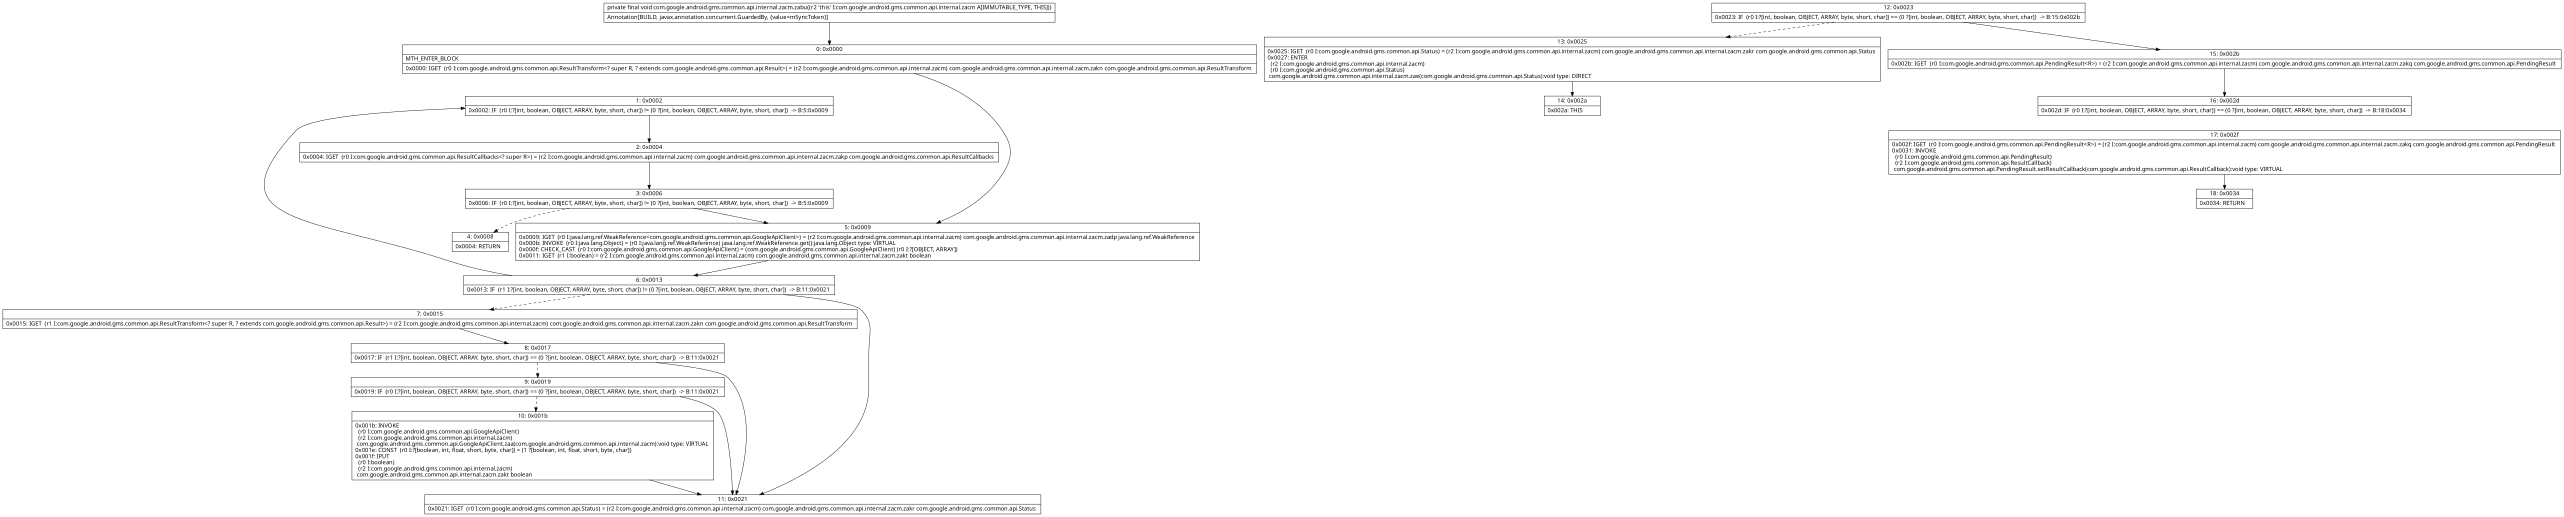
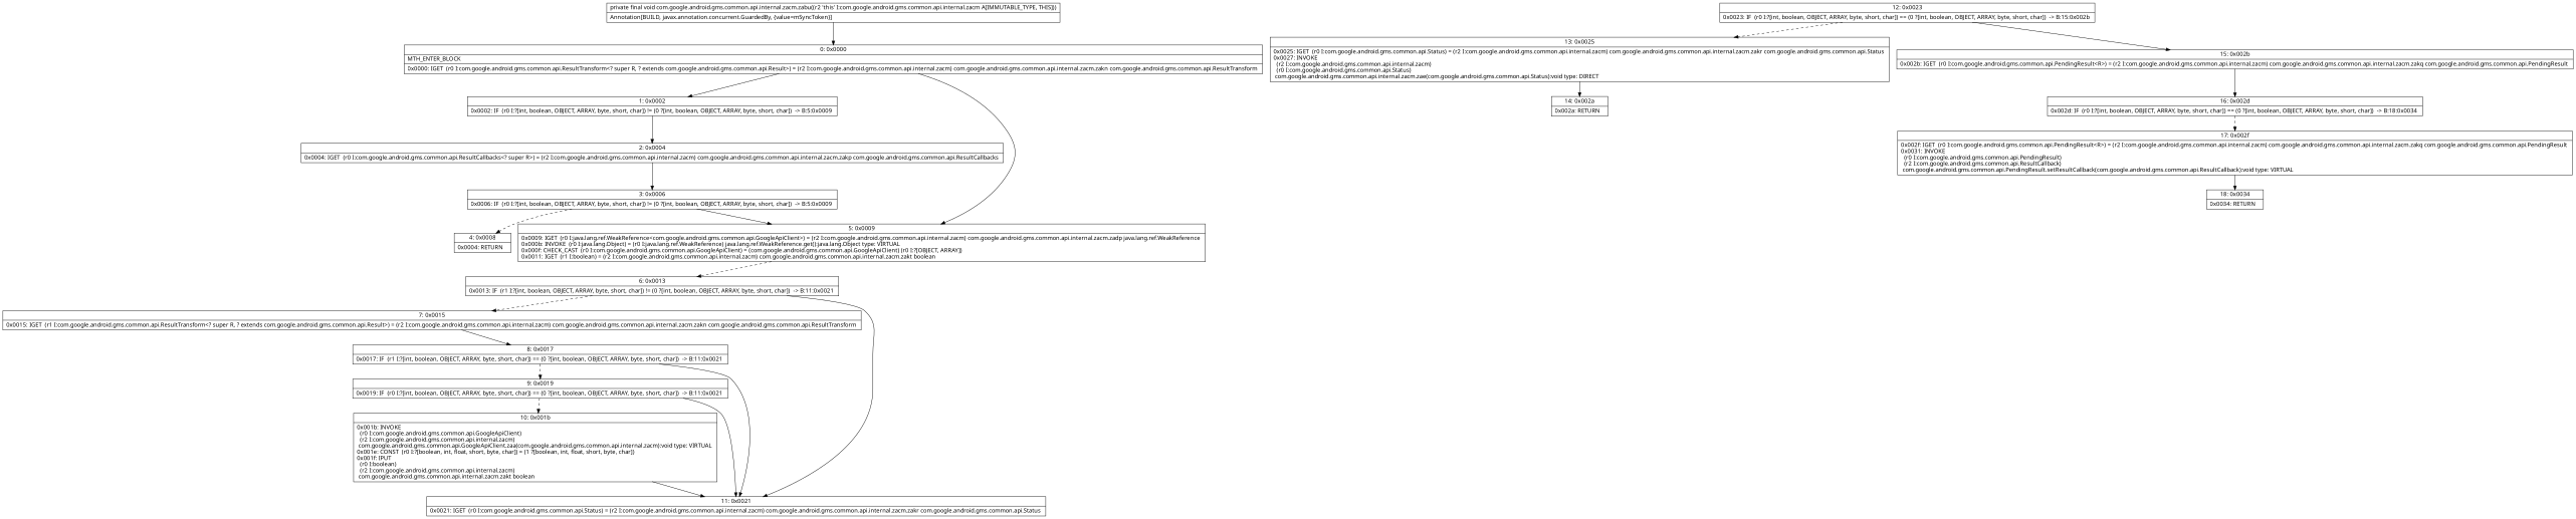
  digraph {
    fontname="Noto Sans"
    node [fontname="Noto Sans" shape=record]
    edge [fontname="Noto Sans"]
    n1 [label="{0\:\ 0x0000|MTH_ENTER_BLOCK\l|0x0000: IGET  (r0 I:com.google.android.gms.common.api.ResultTransform\<? super R, ? extends com.google.android.gms.common.api.Result\>) = (r2 I:com.google.android.gms.common.api.internal.zacm) com.google.android.gms.common.api.internal.zacm.zakn com.google.android.gms.common.api.ResultTransform \l}"]
    n2 [label="{1\:\ 0x0002|0x0002: IF  (r0 I:?[int, boolean, OBJECT, ARRAY, byte, short, char]) != (0 ?[int, boolean, OBJECT, ARRAY, byte, short, char])  \-\> B:5:0x0009 \l}"]
    n3 [label="{5\:\ 0x0009|0x0009: IGET  (r0 I:java.lang.ref.WeakReference\<com.google.android.gms.common.api.GoogleApiClient\>) = (r2 I:com.google.android.gms.common.api.internal.zacm) com.google.android.gms.common.api.internal.zacm.zadp java.lang.ref.WeakReference \l0x000b: INVOKE  (r0 I:java.lang.Object) = (r0 I:java.lang.ref.WeakReference) java.lang.ref.WeakReference.get():java.lang.Object type: VIRTUAL \l0x000f: CHECK_CAST  (r0 I:com.google.android.gms.common.api.GoogleApiClient) = (com.google.android.gms.common.api.GoogleApiClient) (r0 I:?[OBJECT, ARRAY]) \l0x0011: IGET  (r1 I:boolean) = (r2 I:com.google.android.gms.common.api.internal.zacm) com.google.android.gms.common.api.internal.zacm.zakt boolean \l}"]
    n4 [label="{2\:\ 0x0004|0x0004: IGET  (r0 I:com.google.android.gms.common.api.ResultCallbacks\<? super R\>) = (r2 I:com.google.android.gms.common.api.internal.zacm) com.google.android.gms.common.api.internal.zacm.zakp com.google.android.gms.common.api.ResultCallbacks \l}"]
    n5 [label="{3\:\ 0x0006|0x0006: IF  (r0 I:?[int, boolean, OBJECT, ARRAY, byte, short, char]) != (0 ?[int, boolean, OBJECT, ARRAY, byte, short, char])  \-\> B:5:0x0009 \l}"]
    n6 [label="{6\:\ 0x0013|0x0013: IF  (r1 I:?[int, boolean, OBJECT, ARRAY, byte, short, char]) != (0 ?[int, boolean, OBJECT, ARRAY, byte, short, char])  \-\> B:11:0x0021 \l}"]
    n7 [label="{4\:\ 0x0008|0x0004: RETURN   \l}"]
    n8 [label="{7\:\ 0x0015|0x0015: IGET  (r1 I:com.google.android.gms.common.api.ResultTransform\<? super R, ? extends com.google.android.gms.common.api.Result\>) = (r2 I:com.google.android.gms.common.api.internal.zacm) com.google.android.gms.common.api.internal.zacm.zakn com.google.android.gms.common.api.ResultTransform \l}"]
    n9 [label="{11\:\ 0x0021|0x0021: IGET  (r0 I:com.google.android.gms.common.api.Status) = (r2 I:com.google.android.gms.common.api.internal.zacm) com.google.android.gms.common.api.internal.zacm.zakr com.google.android.gms.common.api.Status \l}"]
    n10 [label="{8\:\ 0x0017|0x0017: IF  (r1 I:?[int, boolean, OBJECT, ARRAY, byte, short, char]) == (0 ?[int, boolean, OBJECT, ARRAY, byte, short, char])  \-\> B:11:0x0021 \l}"]
    n11 [label="{9\:\ 0x0019|0x0019: IF  (r0 I:?[int, boolean, OBJECT, ARRAY, byte, short, char]) == (0 ?[int, boolean, OBJECT, ARRAY, byte, short, char])  \-\> B:11:0x0021 \l}"]
    n12 [label="{10\:\ 0x001b|0x001b: INVOKE  \l  (r0 I:com.google.android.gms.common.api.GoogleApiClient)\l  (r2 I:com.google.android.gms.common.api.internal.zacm)\l com.google.android.gms.common.api.GoogleApiClient.zaa(com.google.android.gms.common.api.internal.zacm):void type: VIRTUAL \l0x001e: CONST  (r0 I:?[boolean, int, float, short, byte, char]) = (1 ?[boolean, int, float, short, byte, char]) \l0x001f: IPUT  \l  (r0 I:boolean)\l  (r2 I:com.google.android.gms.common.api.internal.zacm)\l com.google.android.gms.common.api.internal.zacm.zakt boolean \l}"]
    n13 [label="{12\:\ 0x0023|0x0023: IF  (r0 I:?[int, boolean, OBJECT, ARRAY, byte, short, char]) == (0 ?[int, boolean, OBJECT, ARRAY, byte, short, char])  \-\> B:15:0x002b \l}"]
-   n14 [label="{13\:\ 0x0025|0x0025: IGET  (r0 I:com.google.android.gms.common.api.Status) = (r2 I:com.google.android.gms.common.api.internal.zacm) com.google.android.gms.common.api.internal.zacm.zakr com.google.android.gms.common.api.Status \l0x0027: ENTER  \l  (r2 I:com.google.android.gms.common.api.internal.zacm)\l  (r0 I:com.google.android.gms.common.api.Status)\l com.google.android.gms.common.api.internal.zacm.zae(com.google.android.gms.common.api.Status):void type: DIRECT \l}"]
+   n14 [label="{13\:\ 0x0025|0x0025: IGET  (r0 I:com.google.android.gms.common.api.Status) = (r2 I:com.google.android.gms.common.api.internal.zacm) com.google.android.gms.common.api.internal.zacm.zakr com.google.android.gms.common.api.Status \l0x0027: INVOKE  \l  (r2 I:com.google.android.gms.common.api.internal.zacm)\l  (r0 I:com.google.android.gms.common.api.Status)\l com.google.android.gms.common.api.internal.zacm.zae(com.google.android.gms.common.api.Status):void type: DIRECT \l}"]
    n15 [label="{15\:\ 0x002b|0x002b: IGET  (r0 I:com.google.android.gms.common.api.PendingResult\<R\>) = (r2 I:com.google.android.gms.common.api.internal.zacm) com.google.android.gms.common.api.internal.zacm.zakq com.google.android.gms.common.api.PendingResult \l}"]
-   n16 [label="{14\:\ 0x002a|0x002a: THIS   \l}"]
+   n16 [label="{14\:\ 0x002a|0x002a: RETURN   \l}"]
    n17 [label="{16\:\ 0x002d|0x002d: IF  (r0 I:?[int, boolean, OBJECT, ARRAY, byte, short, char]) == (0 ?[int, boolean, OBJECT, ARRAY, byte, short, char])  \-\> B:18:0x0034 \l}"]
    n18 [label="{17\:\ 0x002f|0x002f: IGET  (r0 I:com.google.android.gms.common.api.PendingResult\<R\>) = (r2 I:com.google.android.gms.common.api.internal.zacm) com.google.android.gms.common.api.internal.zacm.zakq com.google.android.gms.common.api.PendingResult \l0x0031: INVOKE  \l  (r0 I:com.google.android.gms.common.api.PendingResult)\l  (r2 I:com.google.android.gms.common.api.ResultCallback)\l com.google.android.gms.common.api.PendingResult.setResultCallback(com.google.android.gms.common.api.ResultCallback):void type: VIRTUAL \l}"]
    n19 [label="{18\:\ 0x0034|0x0034: RETURN   \l}"]
    n20 [label="{private final void com.google.android.gms.common.api.internal.zacm.zabu((r2 'this' I:com.google.android.gms.common.api.internal.zacm A[IMMUTABLE_TYPE, THIS]))  | Annotation[BUILD, javax.annotation.concurrent.GuardedBy, \{value=mSyncToken\}]\l}"]
-   n6 -> n2
+   n1 -> n2
    n1 -> n3
    n2 -> n4 [style=solid]
-   n3 -> n6
+   n3 -> n6 [style=dashed]
    n4 -> n5
    n5 -> n3
    n5 -> n7 [style=dashed]
    n6 -> n8 [style=dashed]
    n6 -> n9
    n8 -> n10
    n10 -> n9
    n10 -> n11 [style=dashed]
    n11 -> n9
    n11 -> n12 [style=dashed]
    n12 -> n9
    n13 -> n14 [style=dashed]
    n13 -> n15
    n14 -> n16
    n15 -> n17
+   n17 -> n18 [style=dashed]
    n18 -> n19
    n20 -> n1
  }
